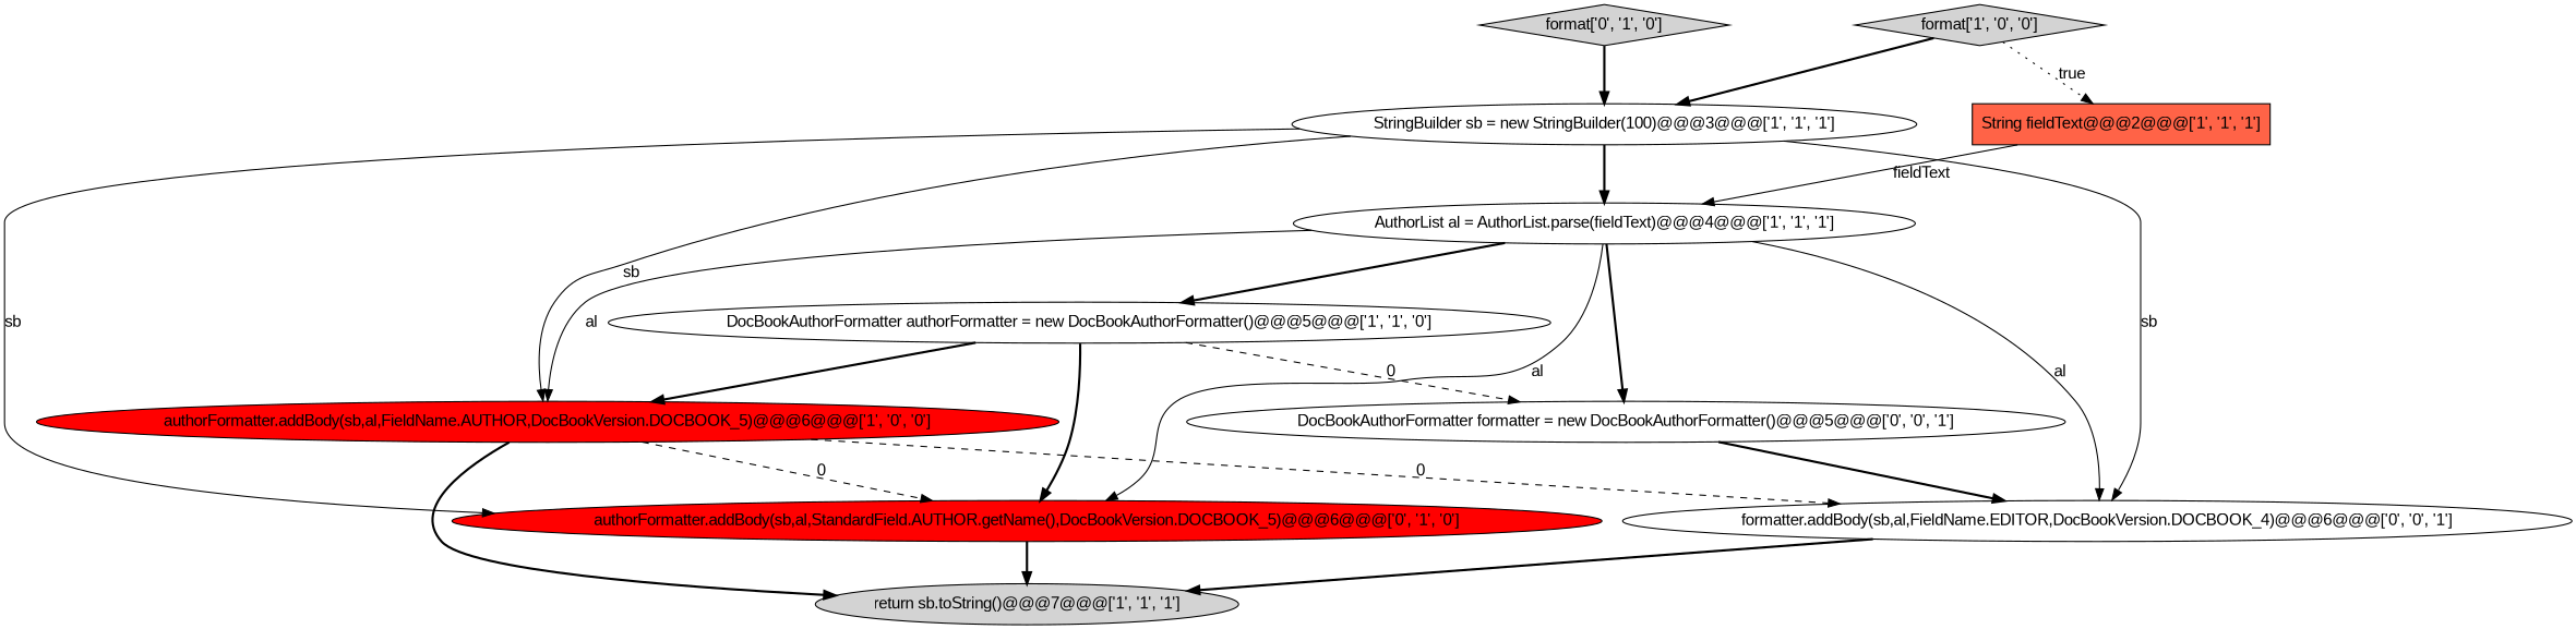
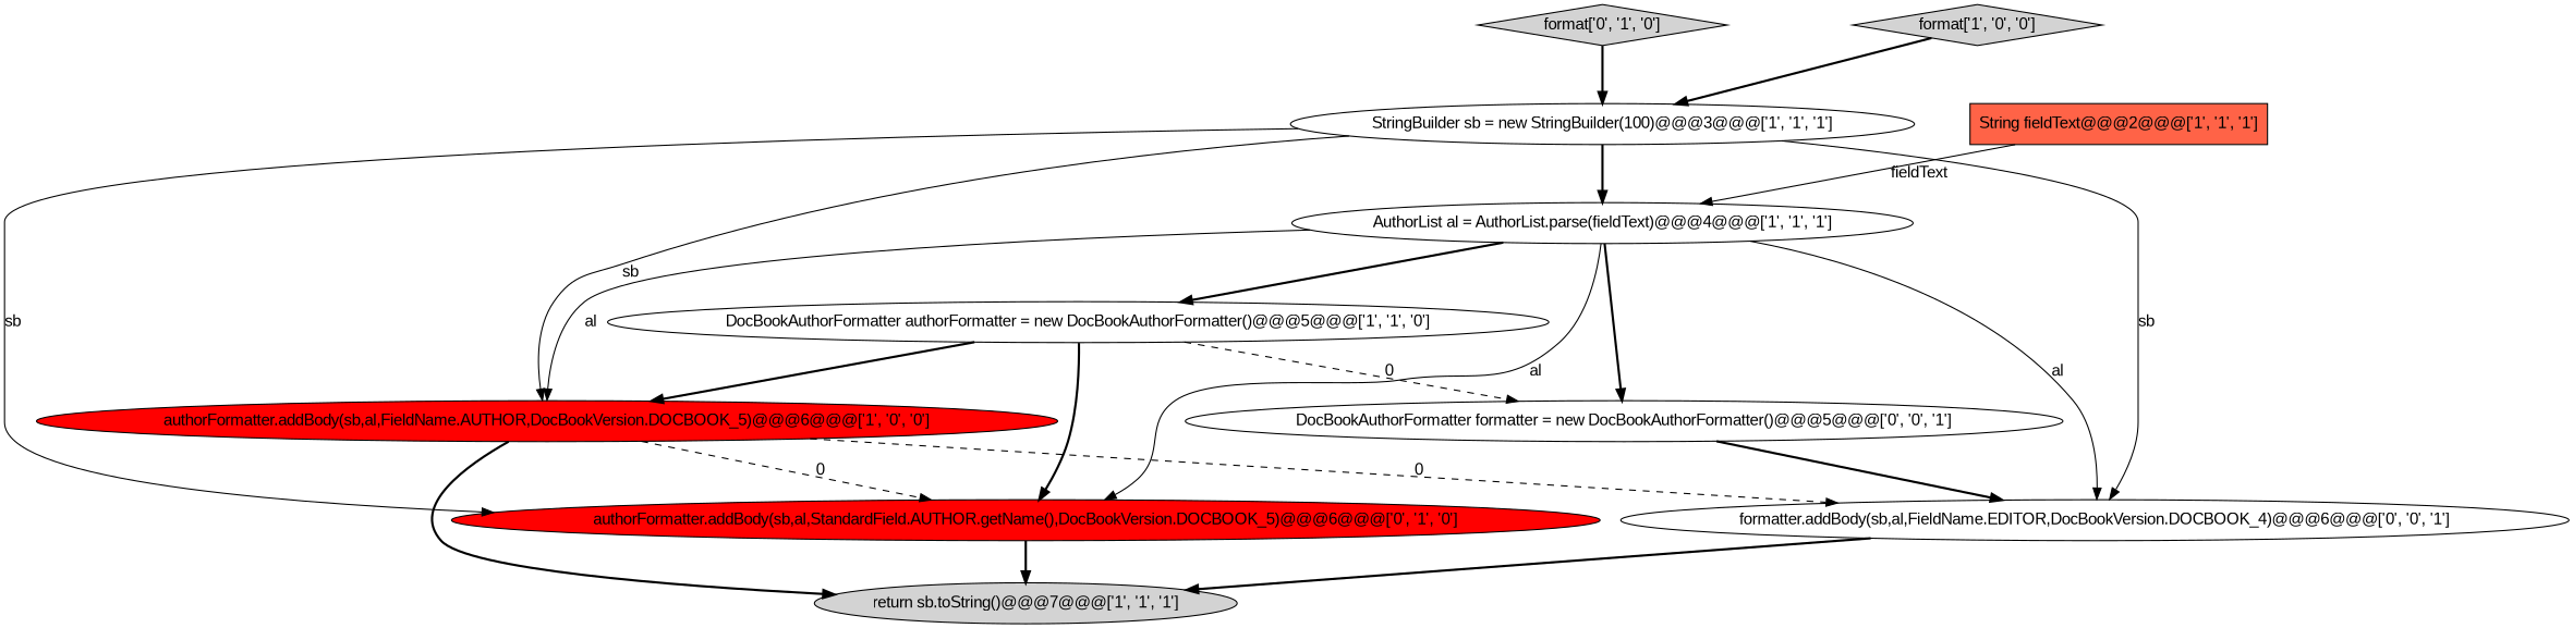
  digraph {
    fontname="Liberation Sans"
    node [fillcolor=white fontname="Liberation Sans" shape=ellipse style=filled]
    edge [fontname="Liberation Sans" style=bold]
    n1 [label="DocBookAuthorFormatter formatter = new DocBookAuthorFormatter()@@@5@@@['0', '0', '1']"]
    n2 [label="formatter.addBody(sb,al,FieldName.EDITOR,DocBookVersion.DOCBOOK_4)@@@6@@@['0', '0', '1']"]
    n3 [fillcolor=lightgray label="return sb.toString()@@@7@@@['1', '1', '1']"]
    n4 [label="DocBookAuthorFormatter authorFormatter = new DocBookAuthorFormatter()@@@5@@@['1', '1', '0']"]
    n5 [fillcolor=red label="authorFormatter.addBody(sb,al,StandardField.AUTHOR.getName(),DocBookVersion.DOCBOOK_5)@@@6@@@['0', '1', '0']"]
    n6 [fillcolor=red label="authorFormatter.addBody(sb,al,FieldName.AUTHOR,DocBookVersion.DOCBOOK_5)@@@6@@@['1', '0', '0']"]
    n7 [label="StringBuilder sb = new StringBuilder(100)@@@3@@@['1', '1', '1']"]
    n8 [label="AuthorList al = AuthorList.parse(fieldText)@@@4@@@['1', '1', '1']"]
    n9 [fillcolor=tomato label="String fieldText@@@2@@@['1', '1', '1']" shape=box]
    n10 [fillcolor=lightgray label="format['1', '0', '0']" shape=diamond]
    n11 [fillcolor=lightgray label="format['0', '1', '0']" shape=diamond]
    n1 -> n2
    n2 -> n3
    n4 -> n1 [label=0 style=dashed]
    n4 -> n5
    n4 -> n6
    n5 -> n3
    n6 -> n2 [label=0 style=dashed]
    n6 -> n3
    n6 -> n5 [label=0 style=dashed]
    n7 -> n2 [label=sb style=solid]
    n7 -> n5 [label=sb style=solid]
    n7 -> n6 [label=sb style=solid]
    n7 -> n8
    n8 -> n1
    n8 -> n2 [label=al style=solid]
    n8 -> n4
    n8 -> n5 [label=al style=solid]
    n8 -> n6 [label=al style=solid]
    n9 -> n8 [label=fieldText style=solid]
    n10 -> n7
-   n10 -> n9 [label=true style=dotted]
    n11 -> n7
  }
